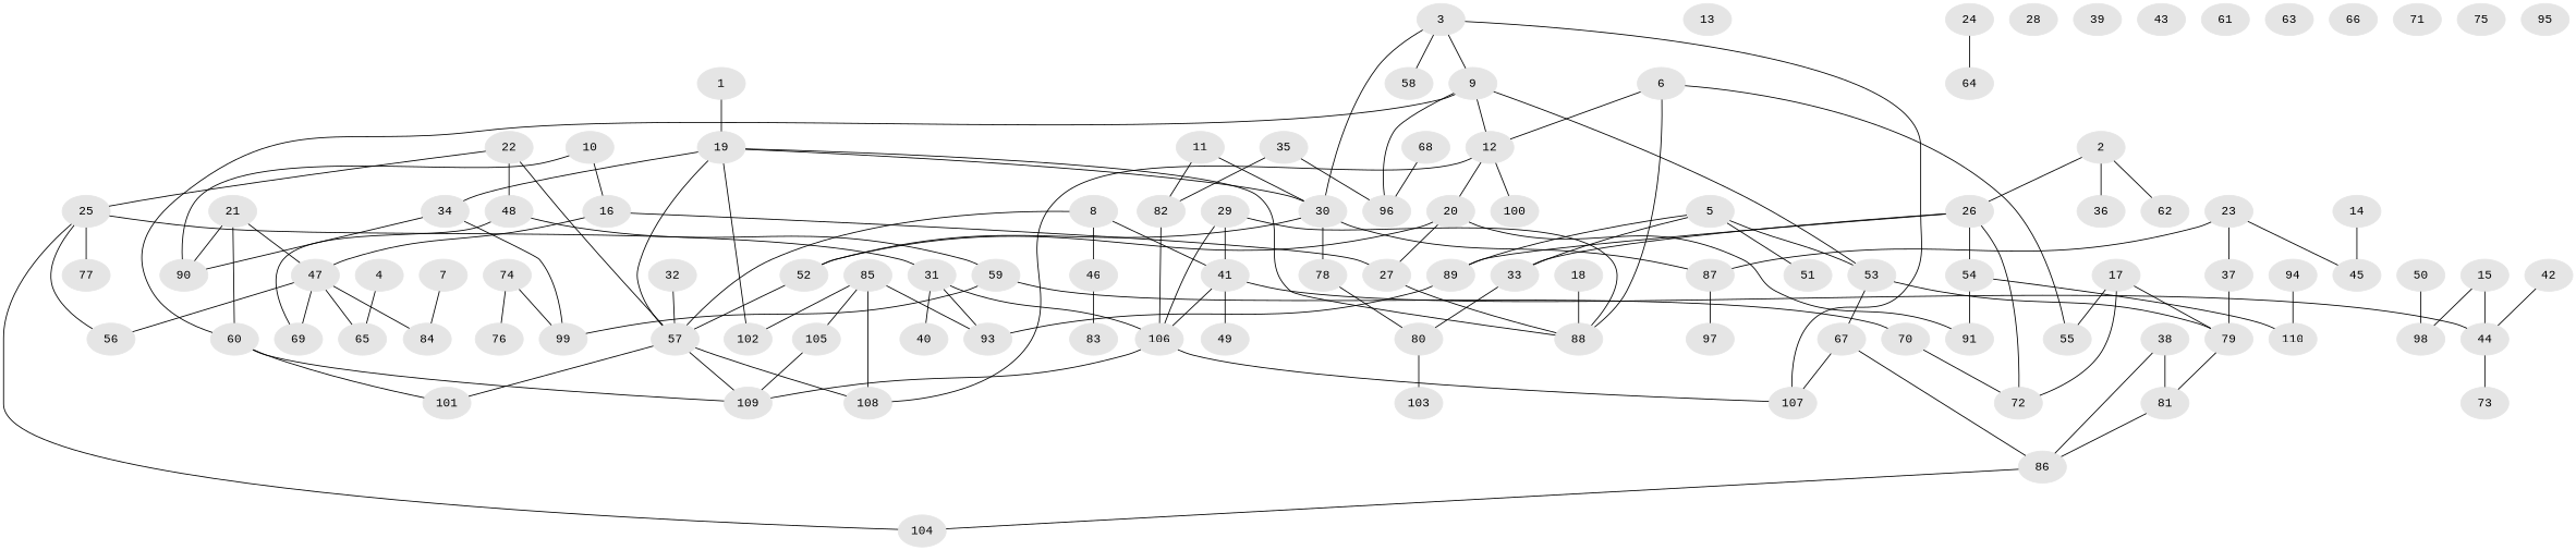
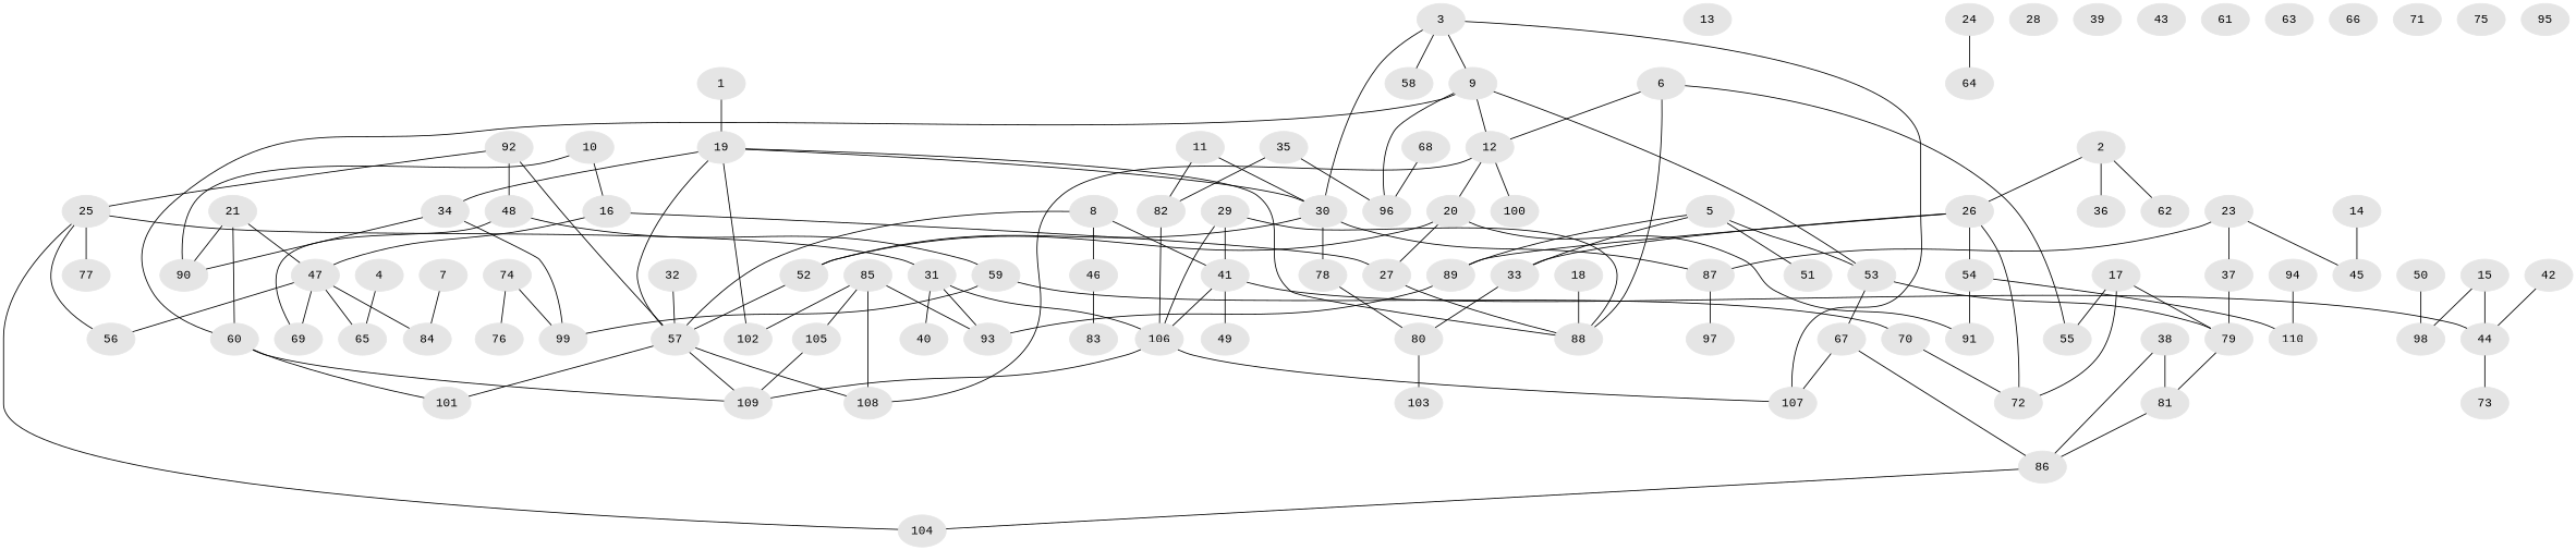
  graph {
    fontname="Liberation Mono"
    node [color=gray90 fontname="Liberation Mono" style=filled]
    edge [fontname="Liberation Mono"]
    1
    19
    2
    26
    36
    62
    33
    89
    72
    54
    3
    9
    30
    58
    107
    53
    12
    60
    96
    88
    57
    34
    102
    52
    87
    78
    4
    65
    5
    51
    80
    79
    67
    93
    6
    55
    20
    100
    108
    7
    84
    8
    41
    46
    44
    106
    49
    83
    101
    109
    10
    16
    90
    27
    47
    11
    82
    91
    13
    14
    45
    15
    98
    73
    56
    69
    17
    81
    18
    99
    21
-   22
+   22 [label=92]
    25
    48
    31
    77
    104
    59
    23
    37
    97
    24
    64
    40
    110
    28
    29
    32
    103
    35
    38
    86
    39
    42
    43
    70
    50
    61
    63
    66
    68
    71
    74
    76
    75
    85
    105
    94
    95
    1 -- 19
    19 -- 30
    19 -- 88
    19 -- 57
    19 -- 34
    19 -- 102
    2 -- 26
    2 -- 36
    2 -- 62
    26 -- 33
    26 -- 89
    26 -- 72
    26 -- 54
    33 -- 80
    89 -- 93
    54 -- 91
    54 -- 110
    3 -- 9
    3 -- 30
    3 -- 58
    3 -- 107
    9 -- 53
    9 -- 12
    9 -- 60
    9 -- 96
    30 -- 52
    30 -- 87
    30 -- 78
    53 -- 79
    53 -- 67
    12 -- 20
    12 -- 100
    12 -- 108
    60 -- 101
    60 -- 109
    57 -- 108
    57 -- 101
    57 -- 109
    34 -- 90
    34 -- 99
    52 -- 57
    87 -- 97
    78 -- 80
    4 -- 65
    5 -- 33
    5 -- 89
    5 -- 53
    5 -- 51
    80 -- 103
    79 -- 81
    67 -- 107
    67 -- 86
    6 -- 12
    6 -- 88
    6 -- 55
    20 -- 52
    20 -- 27
    20 -- 91
    7 -- 84
    8 -- 57
    8 -- 41
    8 -- 46
    41 -- 44
    41 -- 106
    41 -- 49
    46 -- 83
    44 -- 73
    106 -- 107
    106 -- 109
    10 -- 16
    10 -- 90
    16 -- 27
    16 -- 47
    27 -- 88
    47 -- 65
    47 -- 84
    47 -- 56
    47 -- 69
    11 -- 30
    11 -- 82
    82 -- 106
    14 -- 45
    15 -- 44
    15 -- 98
    17 -- 72
    17 -- 79
    17 -- 55
    81 -- 86
    18 -- 88
    21 -- 60
    21 -- 90
    21 -- 47
    22 -- 57
    22 -- 25
    22 -- 48
    25 -- 56
    25 -- 31
    25 -- 77
    25 -- 104
    48 -- 69
    48 -- 59
    31 -- 93
    31 -- 106
    31 -- 40
    59 -- 99
    59 -- 70
    23 -- 87
    23 -- 45
    23 -- 37
    37 -- 79
    24 -- 64
    29 -- 88
    29 -- 41
    29 -- 106
    32 -- 57
    35 -- 96
    35 -- 82
    38 -- 81
    38 -- 86
    86 -- 104
    42 -- 44
    70 -- 72
    50 -- 98
    68 -- 96
    74 -- 99
    74 -- 76
    85 -- 102
    85 -- 93
    85 -- 108
    85 -- 105
    105 -- 109
    94 -- 110
  }
